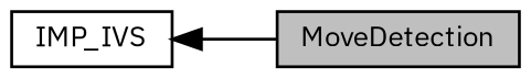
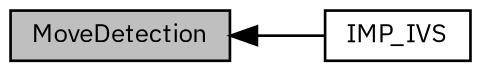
  digraph {
    rankdir=LR
    fontname="IBM Plex Sans"
    node [color=black fontname="IBM Plex Sans" fontsize=10 shape=box style=filled]
    n1 [fillcolor=white height=0.2 label=IMP_IVS width=0.4]
    n2 [fillcolor=grey75 fontcolor=black height=0.2 label=MoveDetection width=0.4]
-   n1 -> n2 [dir=back fontname="IBM Plex Sans" fontsize=10 labelfontname=Helvetica labelfontsize=10 shape=plaintext style=solid]
+   n2 -> n1 [dir=back fontname="IBM Plex Sans" fontsize=10 labelfontname=Helvetica labelfontsize=10 shape=plaintext style=solid]
  }
